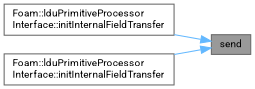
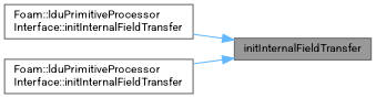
  digraph {
    rankdir=RL
    fontname=Roboto
    node [color=grey40 fillcolor=white fontname=Roboto fontsize=10 shape=box style=filled]
    edge [color=steelblue1 dir=back fontname=Roboto fontsize=10 labelfontname=Helvetica labelfontsize=10 style=solid]
-   n1 [color=gray40 fillcolor=grey60 fontcolor=black height=0.2 label=send width=0.4]
+   n1 [color=gray40 fillcolor=grey60 fontcolor=black height=0.2 label=initInternalFieldTransfer width=0.4]
    n2 [height=0.2 label="Foam::lduPrimitiveProcessor\lInterface::initInternalFieldTransfer" width=0.4]
    n3 [height=0.2 label="Foam::lduPrimitiveProcessor\lInterface::initInternalFieldTransfer" width=0.4]
    n1 -> n2
    n1 -> n3
  }
